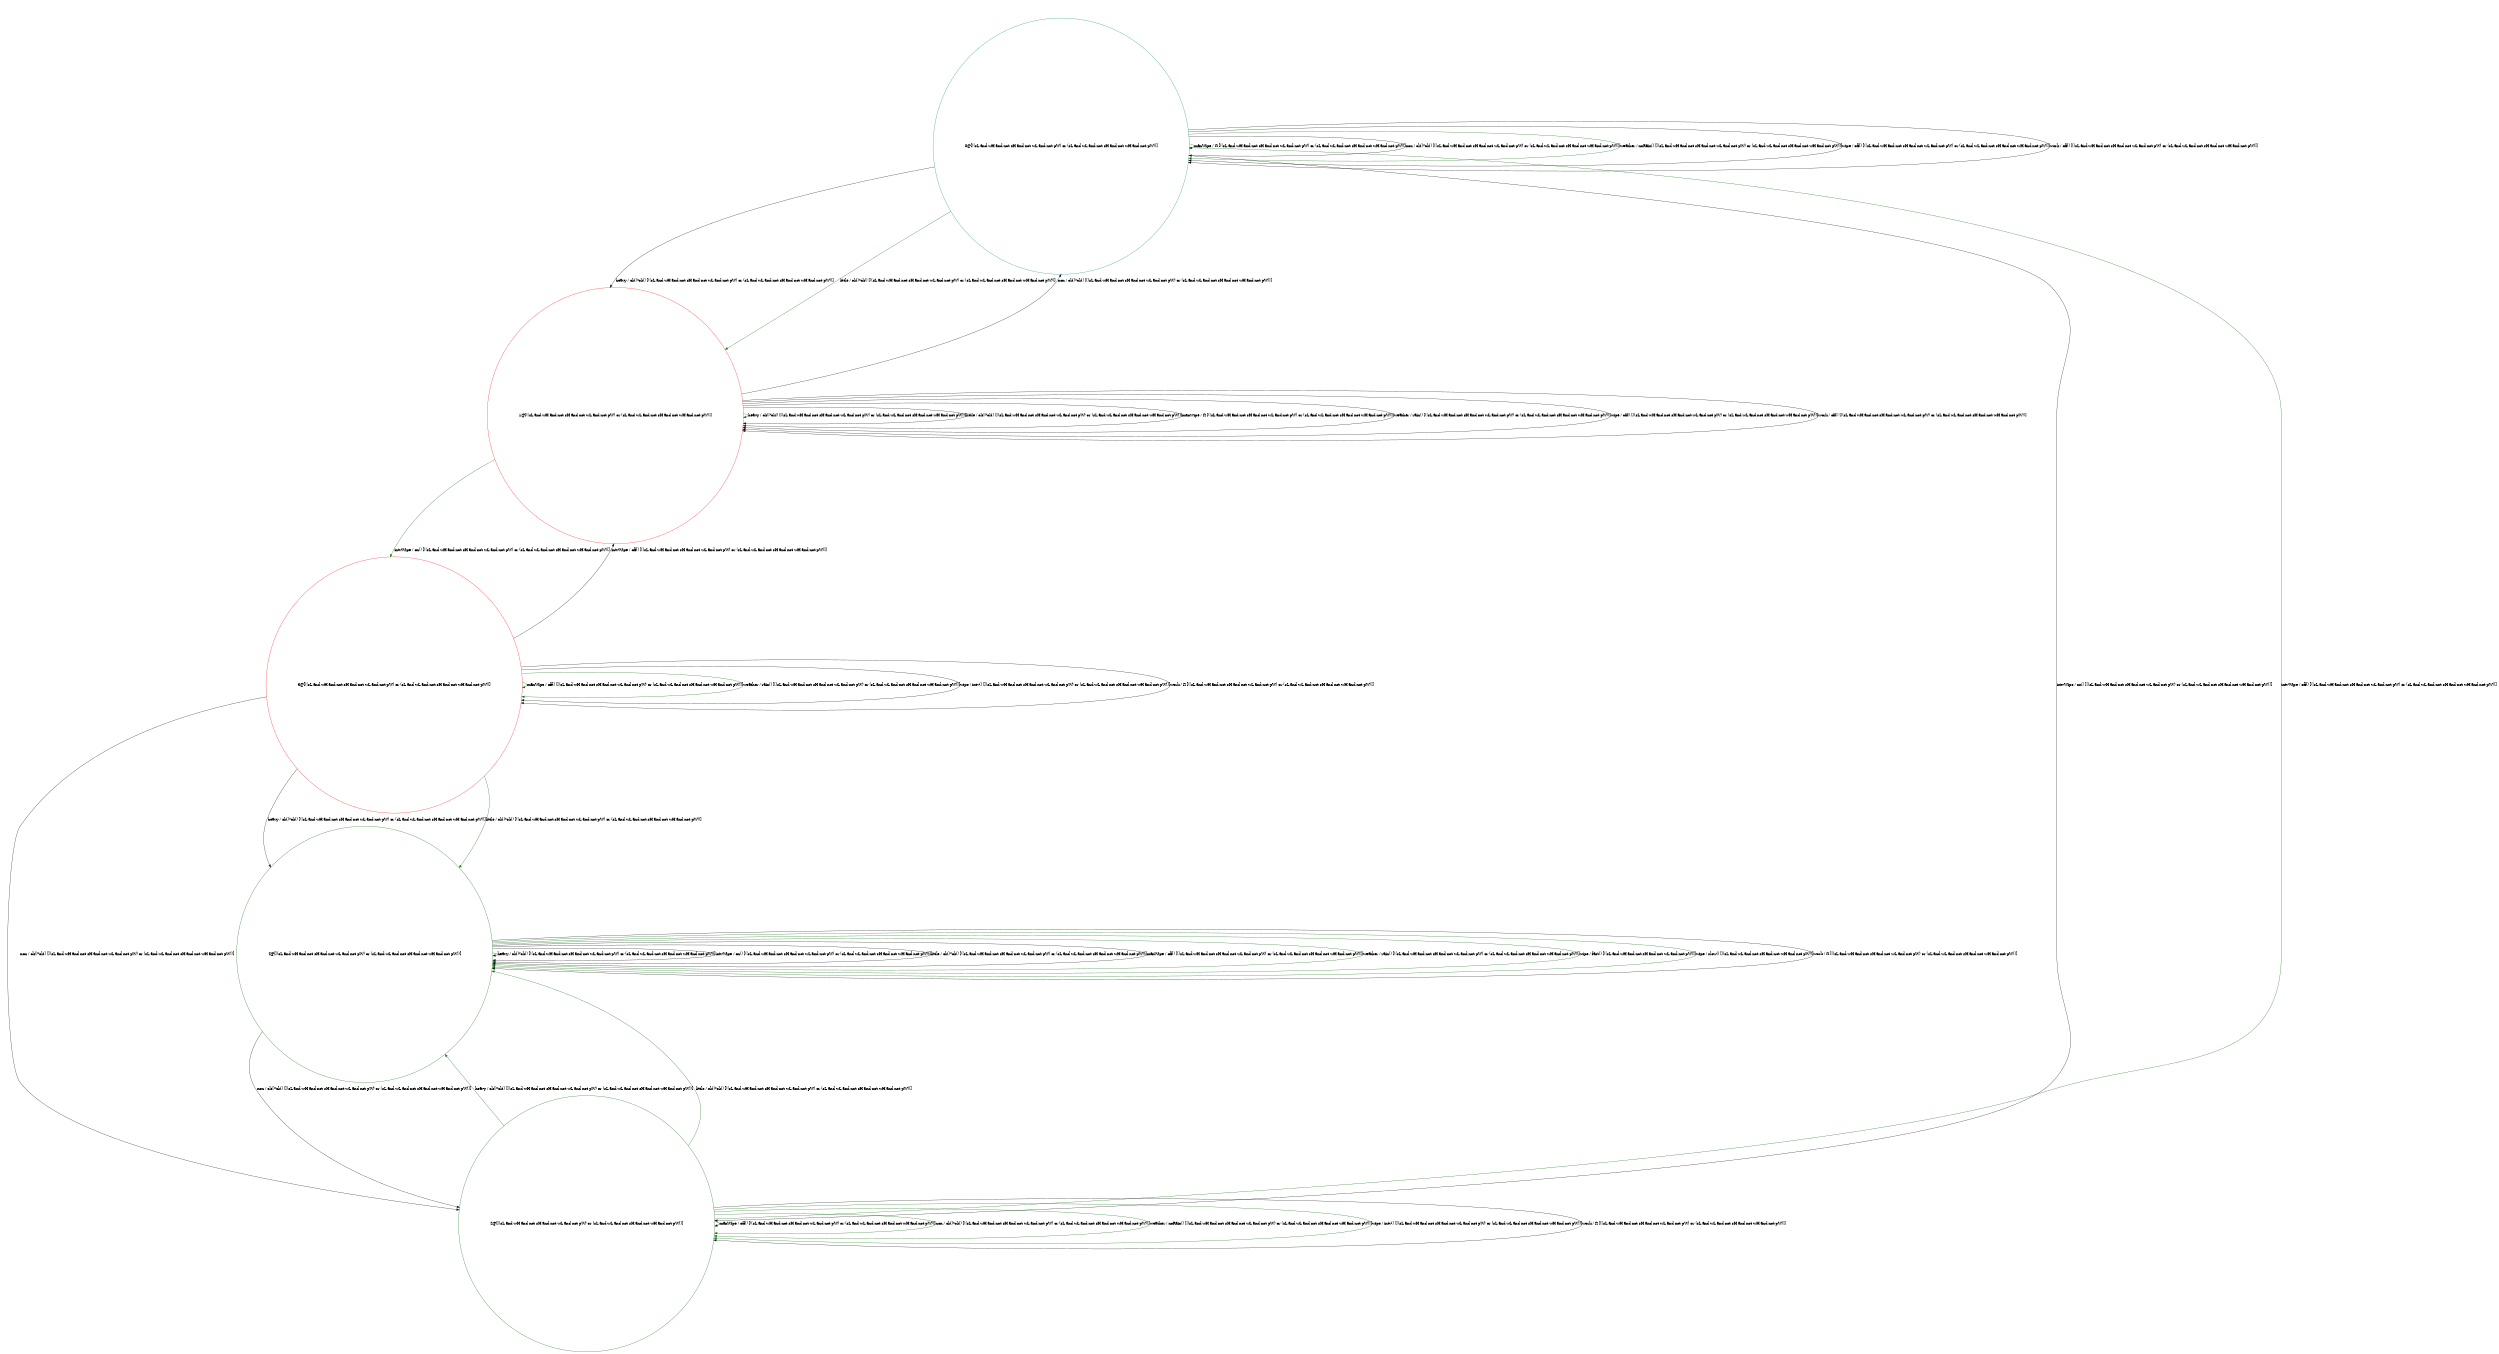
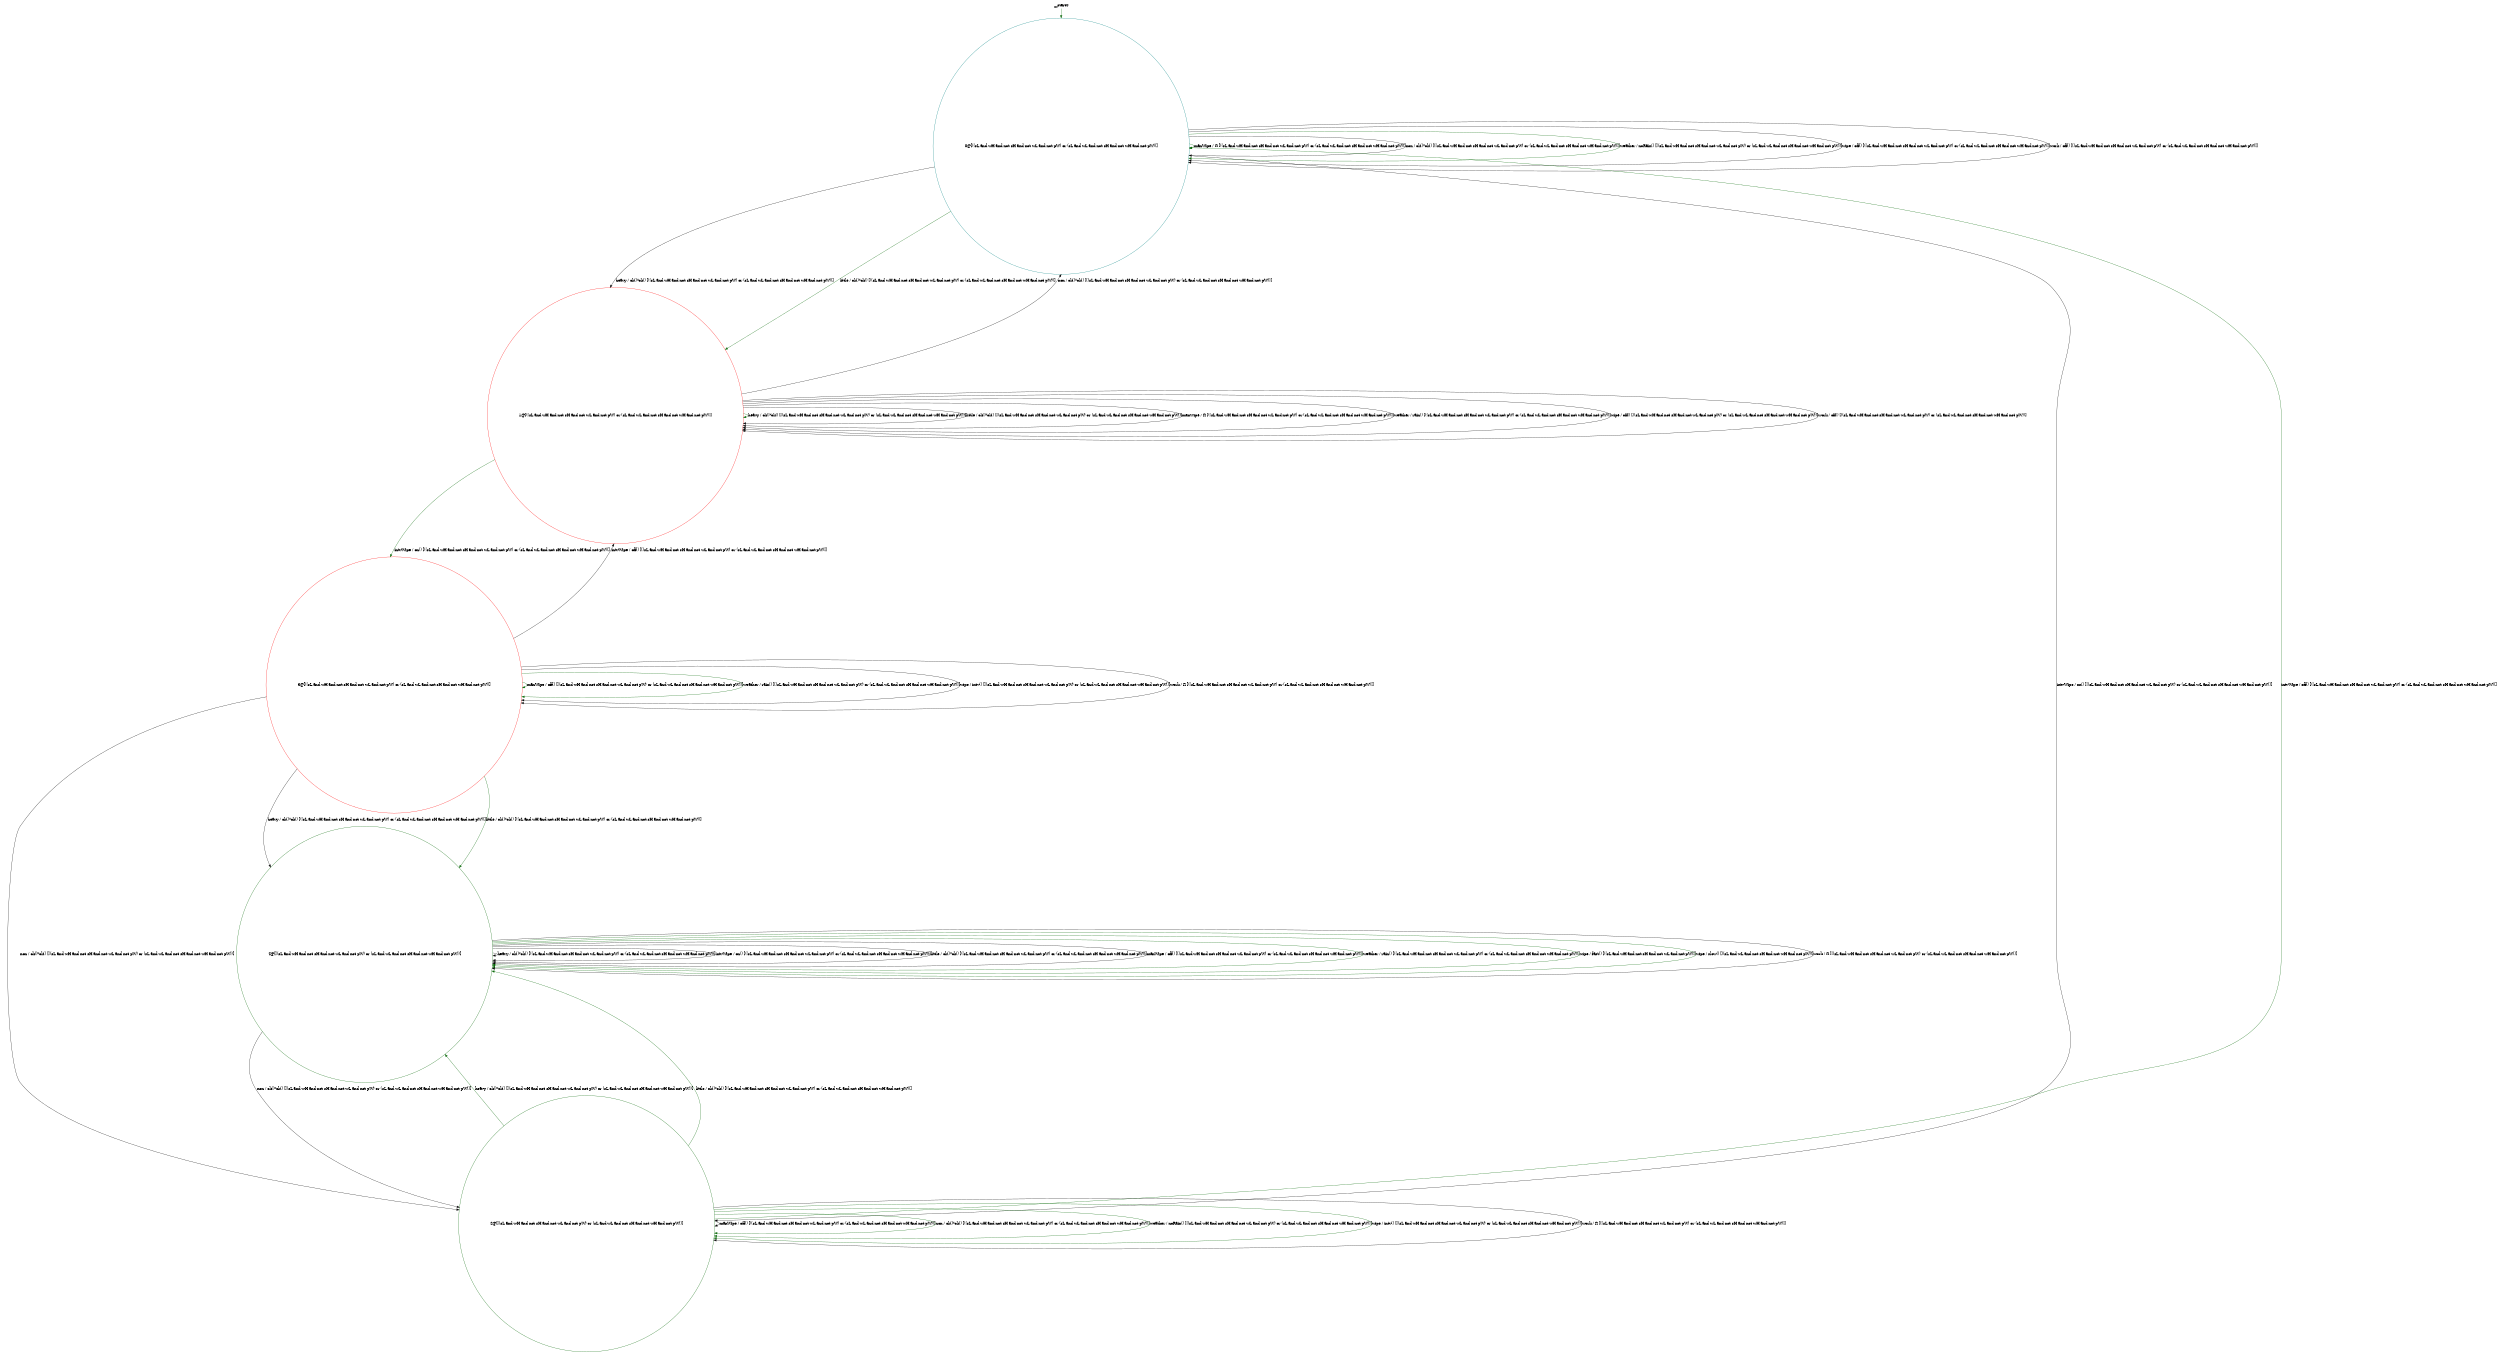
  digraph {
    node [shape=circle color=teal]
    edge [lblstyle="above, sloped" color=black]
    n1 [label="0@[((sL and wH and not sH and not wL and not pW) or (sL and wL and not sH and not wH and not pW))]"]
    n2 [label="1@[((sL and wH and not sH and not wL and not pW) or (sL and wL and not sH and not wH and not pW))]" color=red]
    n3 [label="2@[((sL and wH and not sH and not wL and not pW) or (sL and wL and not sH and not wH and not pW))]" color=darkgreen]
    n4 [label="3@[((sL and wH and not sH and not wL and not pW) or (sL and wL and not sH and not wH and not pW))]" color=red]
    n5 [label="4@[((sL and wH and not sH and not wL and not pW) or (sL and wL and not sH and not wH and not pW))]" color=darkgreen]
+   __start0 [height=0 shape=none width=0]
    n1 -> n1 [label="manWipe / Ω [((sL and wH and not sH and not wL and not pW) or (sL and wL and not sH and not wH and not pW))]" color=darkgreen]
    n1 -> n1 [label="non / ok()*ok() [((sL and wH and not sH and not wL and not pW) or (sL and wL and not sH and not wH and not pW))]"]
    n1 -> n1 [label="weather / noRain() [((sL and wH and not sH and not wL and not pW) or (sL and wL and not sH and not wH and not pW))]" color=darkgreen]
    n1 -> n1 [label="wipe / off() [((sL and wH and not sH and not wL and not pW) or (sL and wL and not sH and not wH and not pW))]"]
    n1 -> n1 [label="work / off() [((sL and wH and not sH and not wL and not pW) or (sL and wL and not sH and not wH and not pW))]"]
    n1 -> n2 [label="heavy / ok()*ok() [((sL and wH and not sH and not wL and not pW) or (sL and wL and not sH and not wH and not pW))]"]
    n1 -> n2 [label="little / ok()*ok() [((sL and wH and not sH and not wL and not pW) or (sL and wL and not sH and not wH and not pW))]" color=darkgreen]
    n1 -> n3 [label="intvWipe / on() [((sL and wH and not sH and not wL and not pW) or (sL and wL and not sH and not wH and not pW))]"]
    n2 -> n1 [label="non / ok()*ok() [((sL and wH and not sH and not wL and not pW) or (sL and wL and not sH and not wH and not pW))]"]
    n2 -> n2 [label="heavy / ok()*ok() [((sL and wH and not sH and not wL and not pW) or (sL and wL and not sH and not wH and not pW))]" color=darkgreen]
    n2 -> n2 [label="little / ok()*ok() [((sL and wH and not sH and not wL and not pW) or (sL and wL and not sH and not wH and not pW))]"]
    n2 -> n2 [label="manWipe / Ω [((sL and wH and not sH and not wL and not pW) or (sL and wL and not sH and not wH and not pW))]"]
    n2 -> n2 [label="weather / rain() [((sL and wH and not sH and not wL and not pW) or (sL and wL and not sH and not wH and not pW))]"]
    n2 -> n2 [label="wipe / off() [((sL and wH and not sH and not wL and not pW) or (sL and wL and not sH and not wH and not pW))]"]
    n2 -> n2 [label="work / off() [((sL and wH and not sH and not wL and not pW) or (sL and wL and not sH and not wH and not pW))]"]
    n2 -> n4 [label="intvWipe / on() [((sL and wH and not sH and not wL and not pW) or (sL and wL and not sH and not wH and not pW))]" color=darkgreen]
    n3 -> n1 [label="intvWipe / off() [((sL and wH and not sH and not wL and not pW) or (sL and wL and not sH and not wH and not pW))]" color=darkgreen]
    n3 -> n3 [label="manWipe / off() [((sL and wH and not sH and not wL and not pW) or (sL and wL and not sH and not wH and not pW))]"]
    n3 -> n3 [label="non / ok()*ok() [((sL and wH and not sH and not wL and not pW) or (sL and wL and not sH and not wH and not pW))]" color=darkgreen]
    n3 -> n3 [label="weather / noRain() [((sL and wH and not sH and not wL and not pW) or (sL and wL and not sH and not wH and not pW))]" color=darkgreen]
    n3 -> n3 [label="wipe / intv() [((sL and wH and not sH and not wL and not pW) or (sL and wL and not sH and not wH and not pW))]" color=darkgreen]
    n3 -> n3 [label="work / Ω [((sL and wH and not sH and not wL and not pW) or (sL and wL and not sH and not wH and not pW))]"]
    n3 -> n5 [label="heavy / ok()*ok() [((sL and wH and not sH and not wL and not pW) or (sL and wL and not sH and not wH and not pW))]" color=darkgreen]
    n3 -> n5 [label="little / ok()*ok() [((sL and wH and not sH and not wL and not pW) or (sL and wL and not sH and not wH and not pW))]" color=darkgreen]
    n4 -> n2 [label="intvWipe / off() [((sL and wH and not sH and not wL and not pW) or (sL and wL and not sH and not wH and not pW))]"]
    n4 -> n3 [label="non / ok()*ok() [((sL and wH and not sH and not wL and not pW) or (sL and wL and not sH and not wH and not pW))]"]
    n4 -> n4 [label="manWipe / off() [((sL and wH and not sH and not wL and not pW) or (sL and wL and not sH and not wH and not pW))]" color=darkgreen]
    n4 -> n4 [label="weather / rain() [((sL and wH and not sH and not wL and not pW) or (sL and wL and not sH and not wH and not pW))]" color=darkgreen]
    n4 -> n4 [label="wipe / intv() [((sL and wH and not sH and not wL and not pW) or (sL and wL and not sH and not wH and not pW))]"]
    n4 -> n4 [label="work / Ω [((sL and wH and not sH and not wL and not pW) or (sL and wL and not sH and not wH and not pW))]"]
    n4 -> n5 [label="heavy / ok()*ok() [((sL and wH and not sH and not wL and not pW) or (sL and wL and not sH and not wH and not pW))]"]
    n4 -> n5 [label="little / ok()*ok() [((sL and wH and not sH and not wL and not pW) or (sL and wL and not sH and not wH and not pW))]" color=darkgreen]
    n5 -> n3 [label="non / ok()*ok() [((sL and wH and not sH and not wL and not pW) or (sL and wL and not sH and not wH and not pW))]"]
    n5 -> n5 [label="heavy / ok()*ok() [((sL and wH and not sH and not wL and not pW) or (sL and wL and not sH and not wH and not pW))]"]
    n5 -> n5 [label="intvWipe / on() [((sL and wH and not sH and not wL and not pW) or (sL and wL and not sH and not wH and not pW))]"]
    n5 -> n5 [label="little / ok()*ok() [((sL and wH and not sH and not wL and not pW) or (sL and wL and not sH and not wH and not pW))]"]
    n5 -> n5 [label="manWipe / off() [((sL and wH and not sH and not wL and not pW) or (sL and wL and not sH and not wH and not pW))]"]
    n5 -> n5 [label="weather / rain() [((sL and wH and not sH and not wL and not pW) or (sL and wL and not sH and not wH and not pW))]" color=darkgreen]
    n5 -> n5 [label="wipe / fast() [((sL and wH and not sH and not wL and not pW))]" color=darkgreen]
    n5 -> n5 [label="wipe / slow() [((sL and wL and not sH and not wH and not pW))]" color=darkgreen]
    n5 -> n5 [label="work / Ω [((sL and wH and not sH and not wL and not pW) or (sL and wL and not sH and not wH and not pW))]"]
+   __start0 -> n1 [color=darkgreen]
  }
